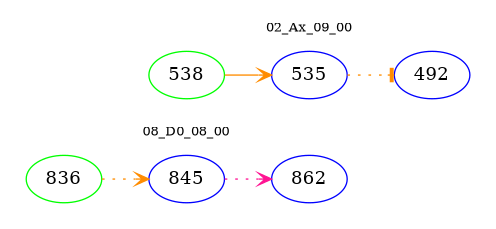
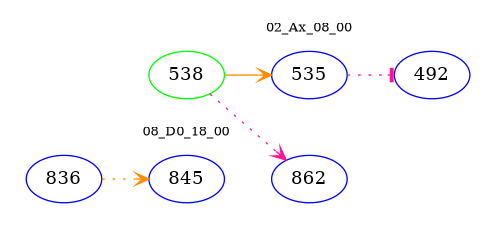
  digraph {
    rankdir=LR
    node [color=blue]
    edge [arrowhead=vee color=darkorange style=dotted]
    n1 [color=green label=538]
    n2 [label=535]
    n3 [label=492]
-   n4 [color=green label=836]
+   n4 [label=836]
    n5 [label=845]
    n6 [label=862]
    subgraph cluster_1 {
      color=white
      fontsize=10
-     label="02_Ax_09_00"
+     label="02_Ax_08_00"
      n1
      n2
      n3
    }
    subgraph cluster_2 {
      color=white
      fontsize=10
-     label="08_D0_08_00"
+     label="08_D0_18_00"
      n4
      n5
      n6
    }
    n1 -> n2 [style=solid]
-   n2 -> n3 [arrowhead=tee]
+   n2 -> n3 [arrowhead=tee color=deeppink]
    n4 -> n5
-   n5 -> n6 [color=deeppink]
+   n1 -> n6 [color=deeppink]
  }
